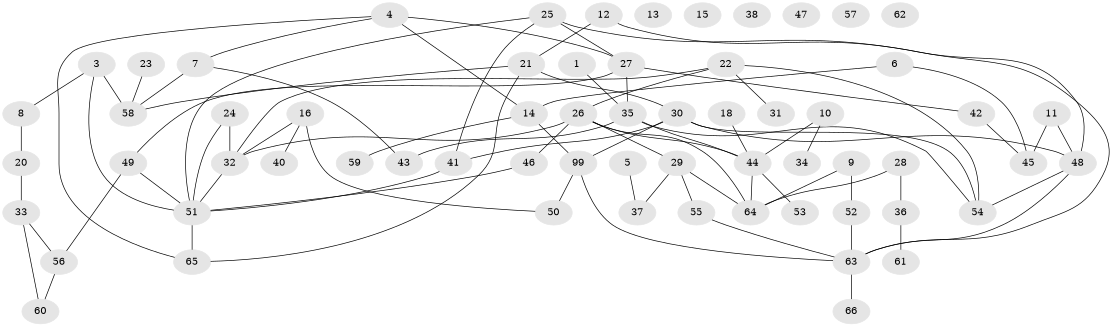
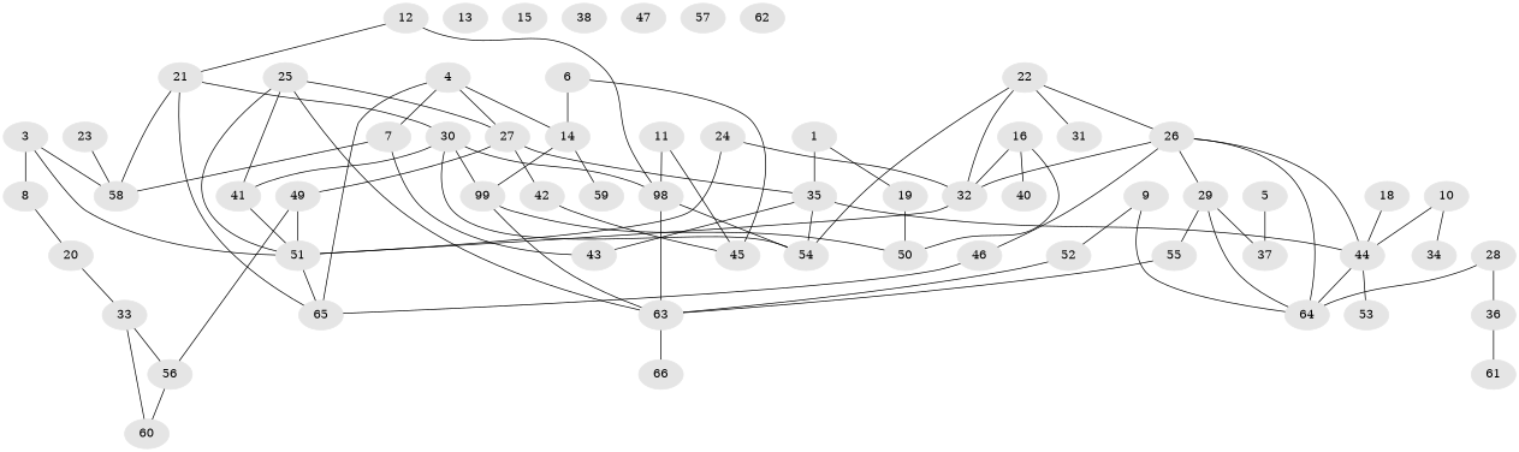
  graph {
    node [color=gray90 style=filled]
    1
+   19
    35
    50
    43
    44
    54
    20
    33
    29
    37
    64
    55
    3
    8
    51
    58
    65
    4
    7
    14
    27
    n23 [label=99]
    59
    42
    49
    5
    6
    45
    9
    52
    63
    10
    34
    53
    11
-   48
+   48 [label=98]
    12
    21
    30
    13
    15
    16
    32
    40
    22
    26
    31
    18
    56
    60
    41
    46
    23
    24
    25
    66
    28
    36
    61
    38
    47
    57
    62
+   1 -- 19
    1 -- 35
+   19 -- 50
    35 -- 43
    35 -- 44
    35 -- 54
    44 -- 64
    44 -- 53
    20 -- 33
    33 -- 56
    33 -- 60
    29 -- 37
    29 -- 64
    29 -- 55
    55 -- 63
    3 -- 8
    3 -- 51
    3 -- 58
    8 -- 20
    51 -- 65
    4 -- 65
    4 -- 7
    4 -- 14
    4 -- 27
    7 -- 43
    7 -- 58
    14 -- n23
    14 -- 59
    27 -- 35
    27 -- 42
    27 -- 49
    n23 -- 50
    n23 -- 63
    42 -- 45
    49 -- 51
    49 -- 56
    5 -- 37
    6 -- 14
    6 -- 45
    9 -- 64
    9 -- 52
    52 -- 63
    63 -- 66
    10 -- 44
    10 -- 34
    11 -- 45
    11 -- 48
    48 -- 54
    48 -- 63
    12 -- 48
    12 -- 21
    21 -- 58
    21 -- 65
    21 -- 30
    30 -- 54
    30 -- n23
    30 -- 48
    30 -- 41
    16 -- 50
    16 -- 32
    16 -- 40
    32 -- 51
    22 -- 54
    22 -- 32
    22 -- 26
    22 -- 31
    26 -- 44
    26 -- 29
    26 -- 64
    26 -- 32
    26 -- 46
    18 -- 44
    56 -- 60
    41 -- 51
-   46 -- 51
+   46 -- 65
    23 -- 58
    24 -- 51
    24 -- 32
    25 -- 51
    25 -- 27
    25 -- 63
    25 -- 41
    28 -- 64
    28 -- 36
    36 -- 61
  }
